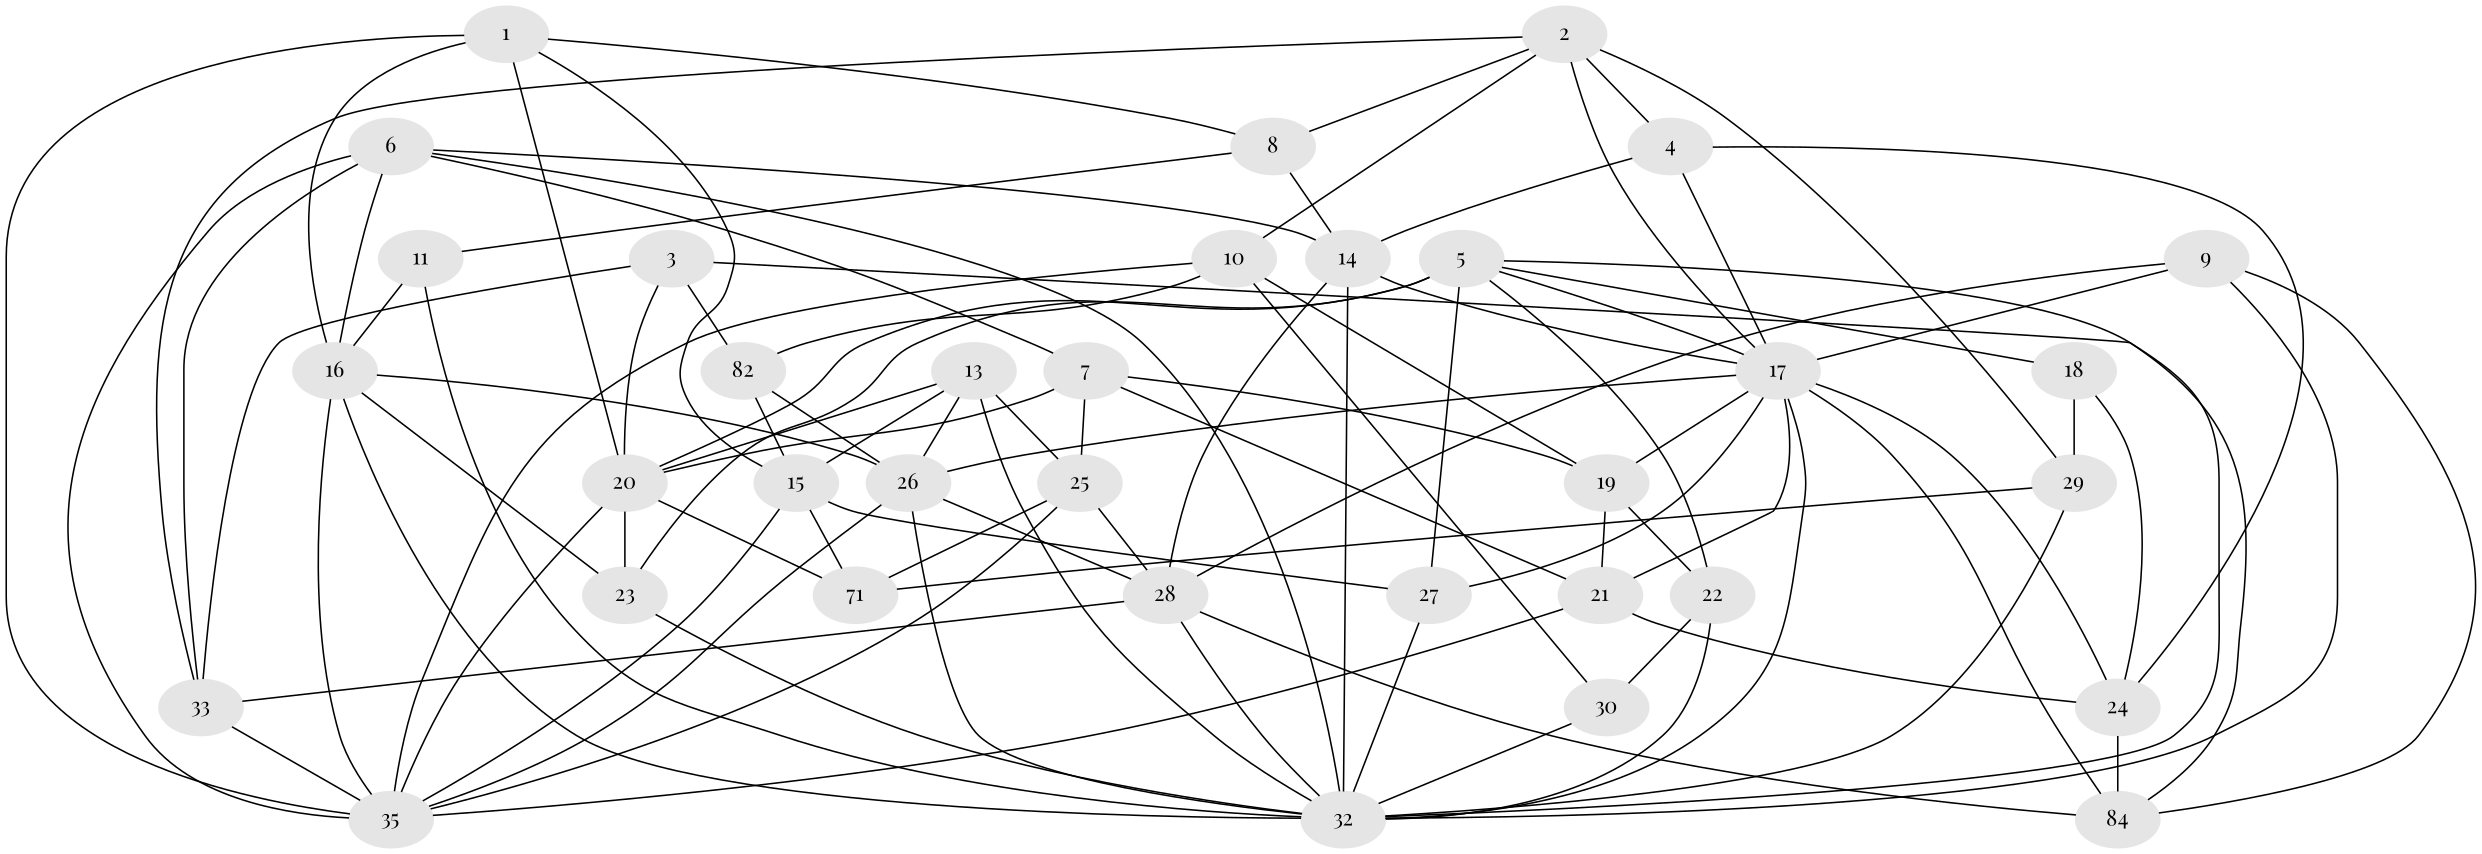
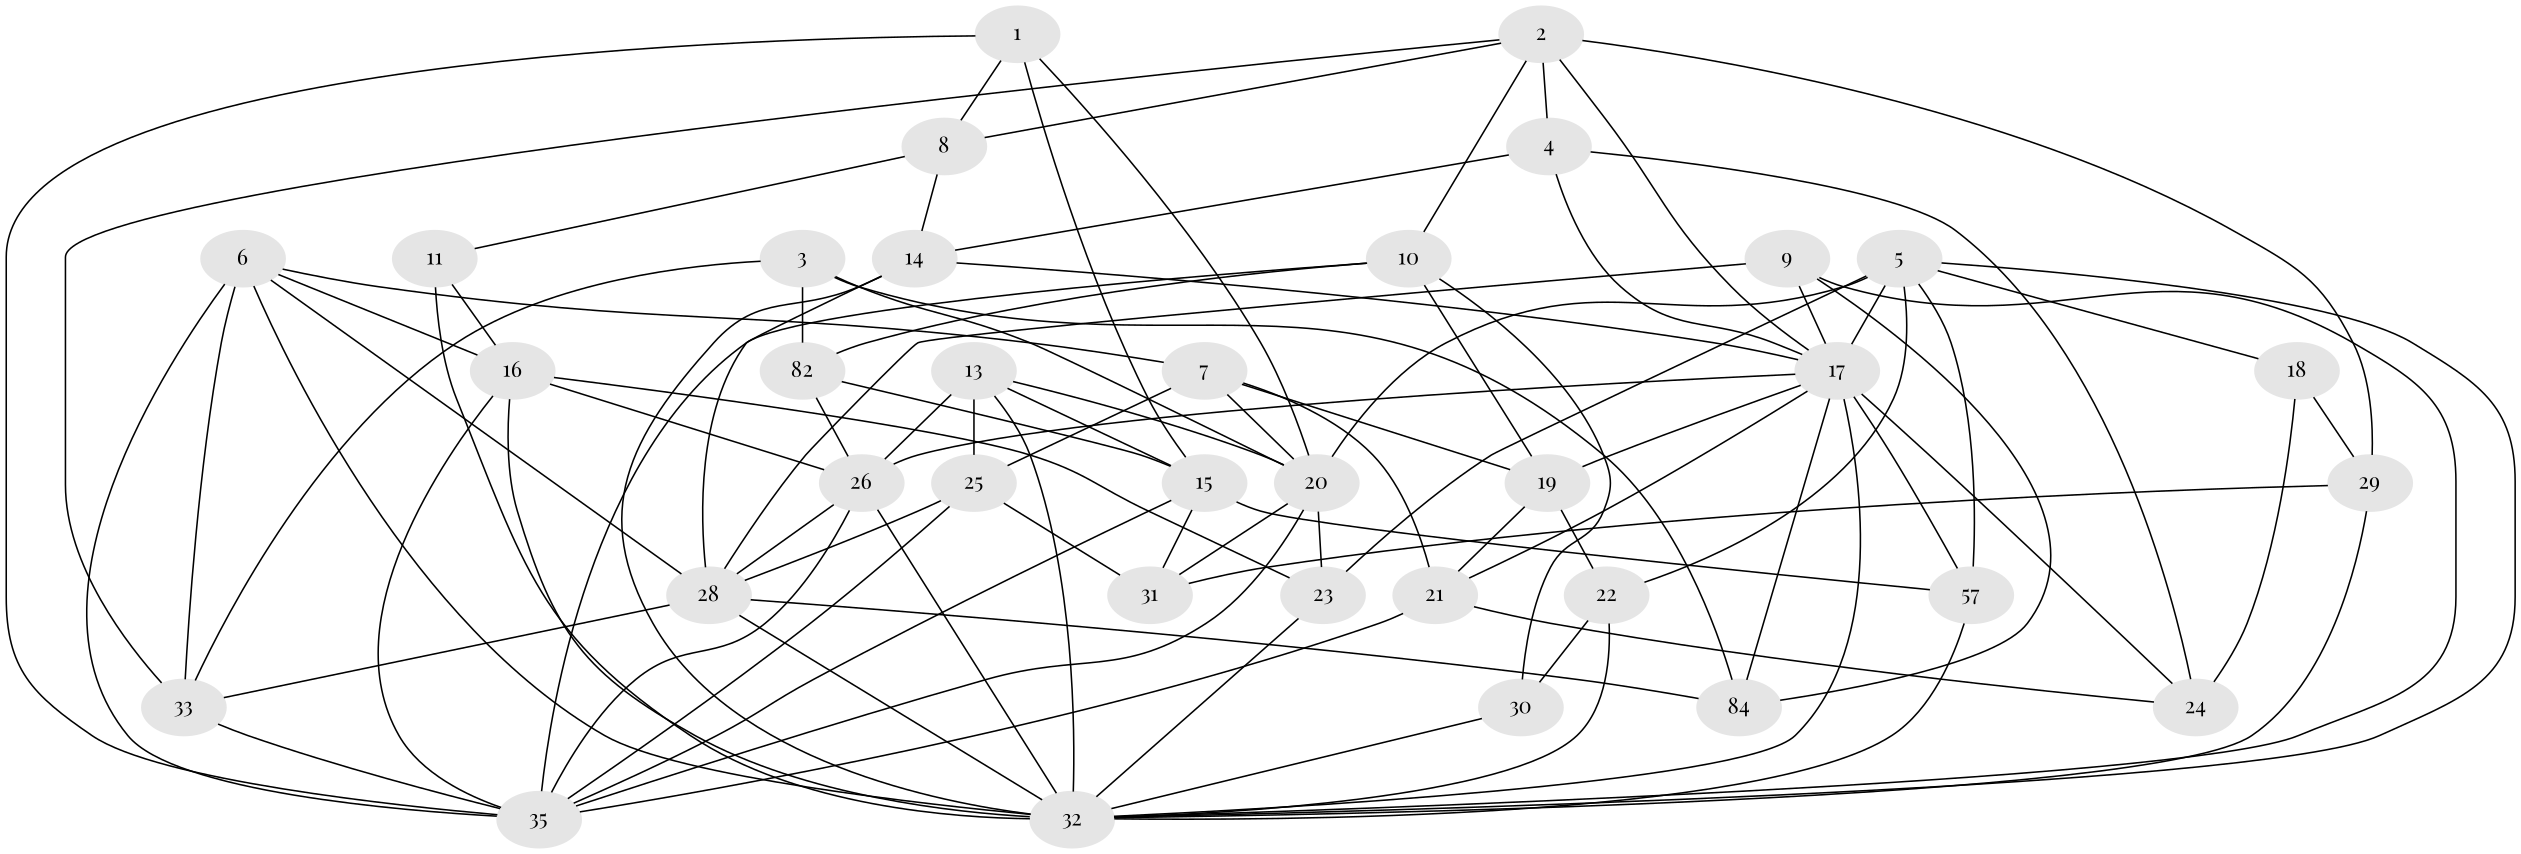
  graph {
    fontname="Playfair Display"
    node [color=gray90 fontname="Playfair Display" style=filled]
    edge [fontname="Playfair Display" weight=1.0]
    1
    8
    15
    16
    20
    35
    14
    11
-   27
-   31 [label=71]
+   27 [label=57]
+   31
    23
    32
    26
    2
    4
    10
    29
    33
    17
    24
    n21 [label=82]
    19
    30
    28
    3
    n26 [label=84]
    21
    5
    18
    22
    6
    7
    25
    9
    13
    1 -- 8
    1 -- 15
-   1 -- 16
    1 -- 20
    1 -- 35
    8 -- 14
    8 -- 11
    15 -- 35
    15 -- 27
    15 -- 31
    16 -- 35 [weight=2.0]
    16 -- 23
    16 -- 32
    16 -- 26
    20 -- 35
    20 -- 31 [weight=2.0]
    20 -- 23
    14 -- 32 [weight=2.0]
    14 -- 17
    14 -- 28 [weight=2.0]
    11 -- 16
    11 -- 32 [weight=2.0]
    27 -- 32
    23 -- 32
    26 -- 35
    26 -- 32
    26 -- 28 [weight=2.0]
    2 -- 8
    2 -- 4
    2 -- 10
    2 -- 29
    2 -- 33
    2 -- 17
    4 -- 14
    4 -- 17
    4 -- 24
    10 -- 35
    10 -- n21
    10 -- 19
    10 -- 30
    29 -- 31
    29 -- 32
    33 -- 35
    17 -- 27
    17 -- 32
    17 -- 26
    17 -- 24
    17 -- 19
    17 -- n26
    17 -- 21
-   24 -- n26
    n21 -- 15
    n21 -- 26
    19 -- 21
    19 -- 22
    30 -- 32
    28 -- 32 [weight=2.0]
    28 -- 33
    28 -- n26
    3 -- 20
    3 -- 33
    3 -- n21
    3 -- n26
    21 -- 35
    21 -- 24
    5 -- 20 [weight=2.0]
    5 -- 27
    5 -- 23 [weight=4.0]
    5 -- 32 [weight=2.0]
    5 -- 17
    5 -- 18
    5 -- 22
    18 -- 29
    18 -- 24
    22 -- 32 [weight=3.0]
    22 -- 30
    6 -- 16
    6 -- 35
    6 -- 32 [weight=2.0]
    6 -- 33 [weight=2.0]
-   6 -- 14
+   6 -- 28
    6 -- 7
    7 -- 20
    7 -- 19
    7 -- 21
    7 -- 25 [weight=2.0]
    25 -- 35 [weight=2.0]
    25 -- 31
    25 -- 28
    9 -- 32
    9 -- 17
    9 -- 28
    9 -- n26
    13 -- 15
    13 -- 20
    13 -- 32 [weight=2.0]
    13 -- 26
    13 -- 25
  }
